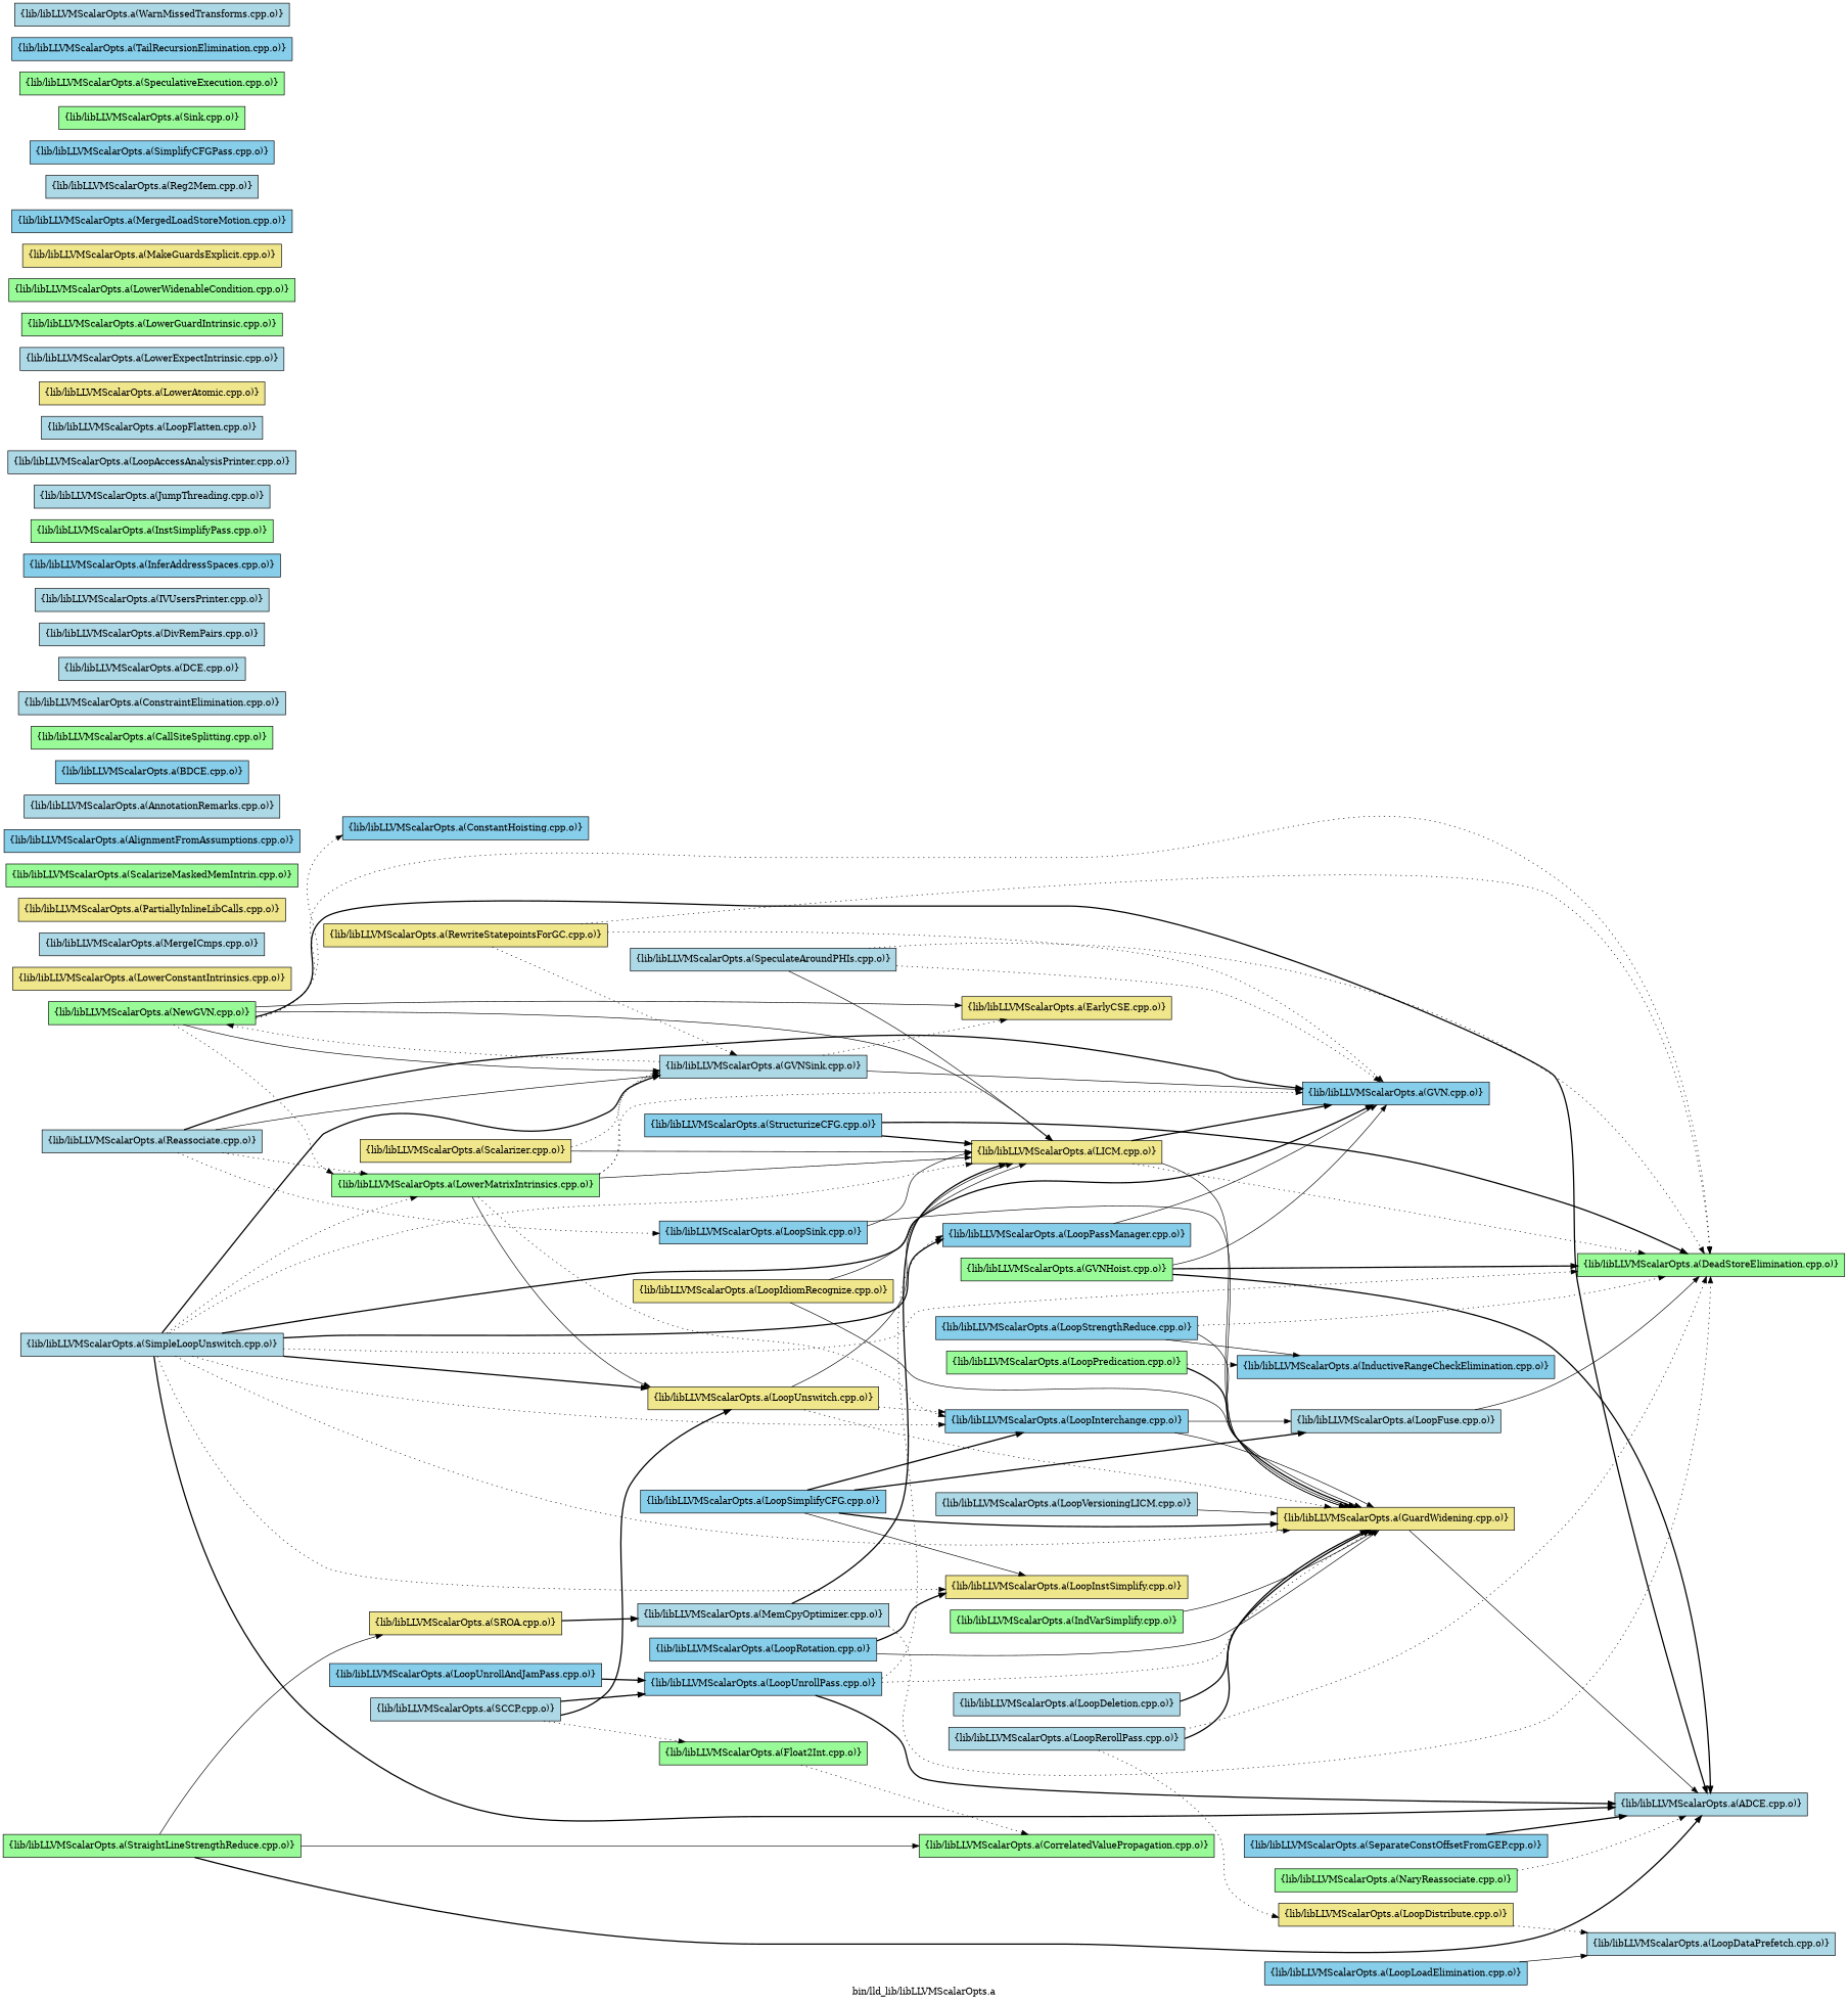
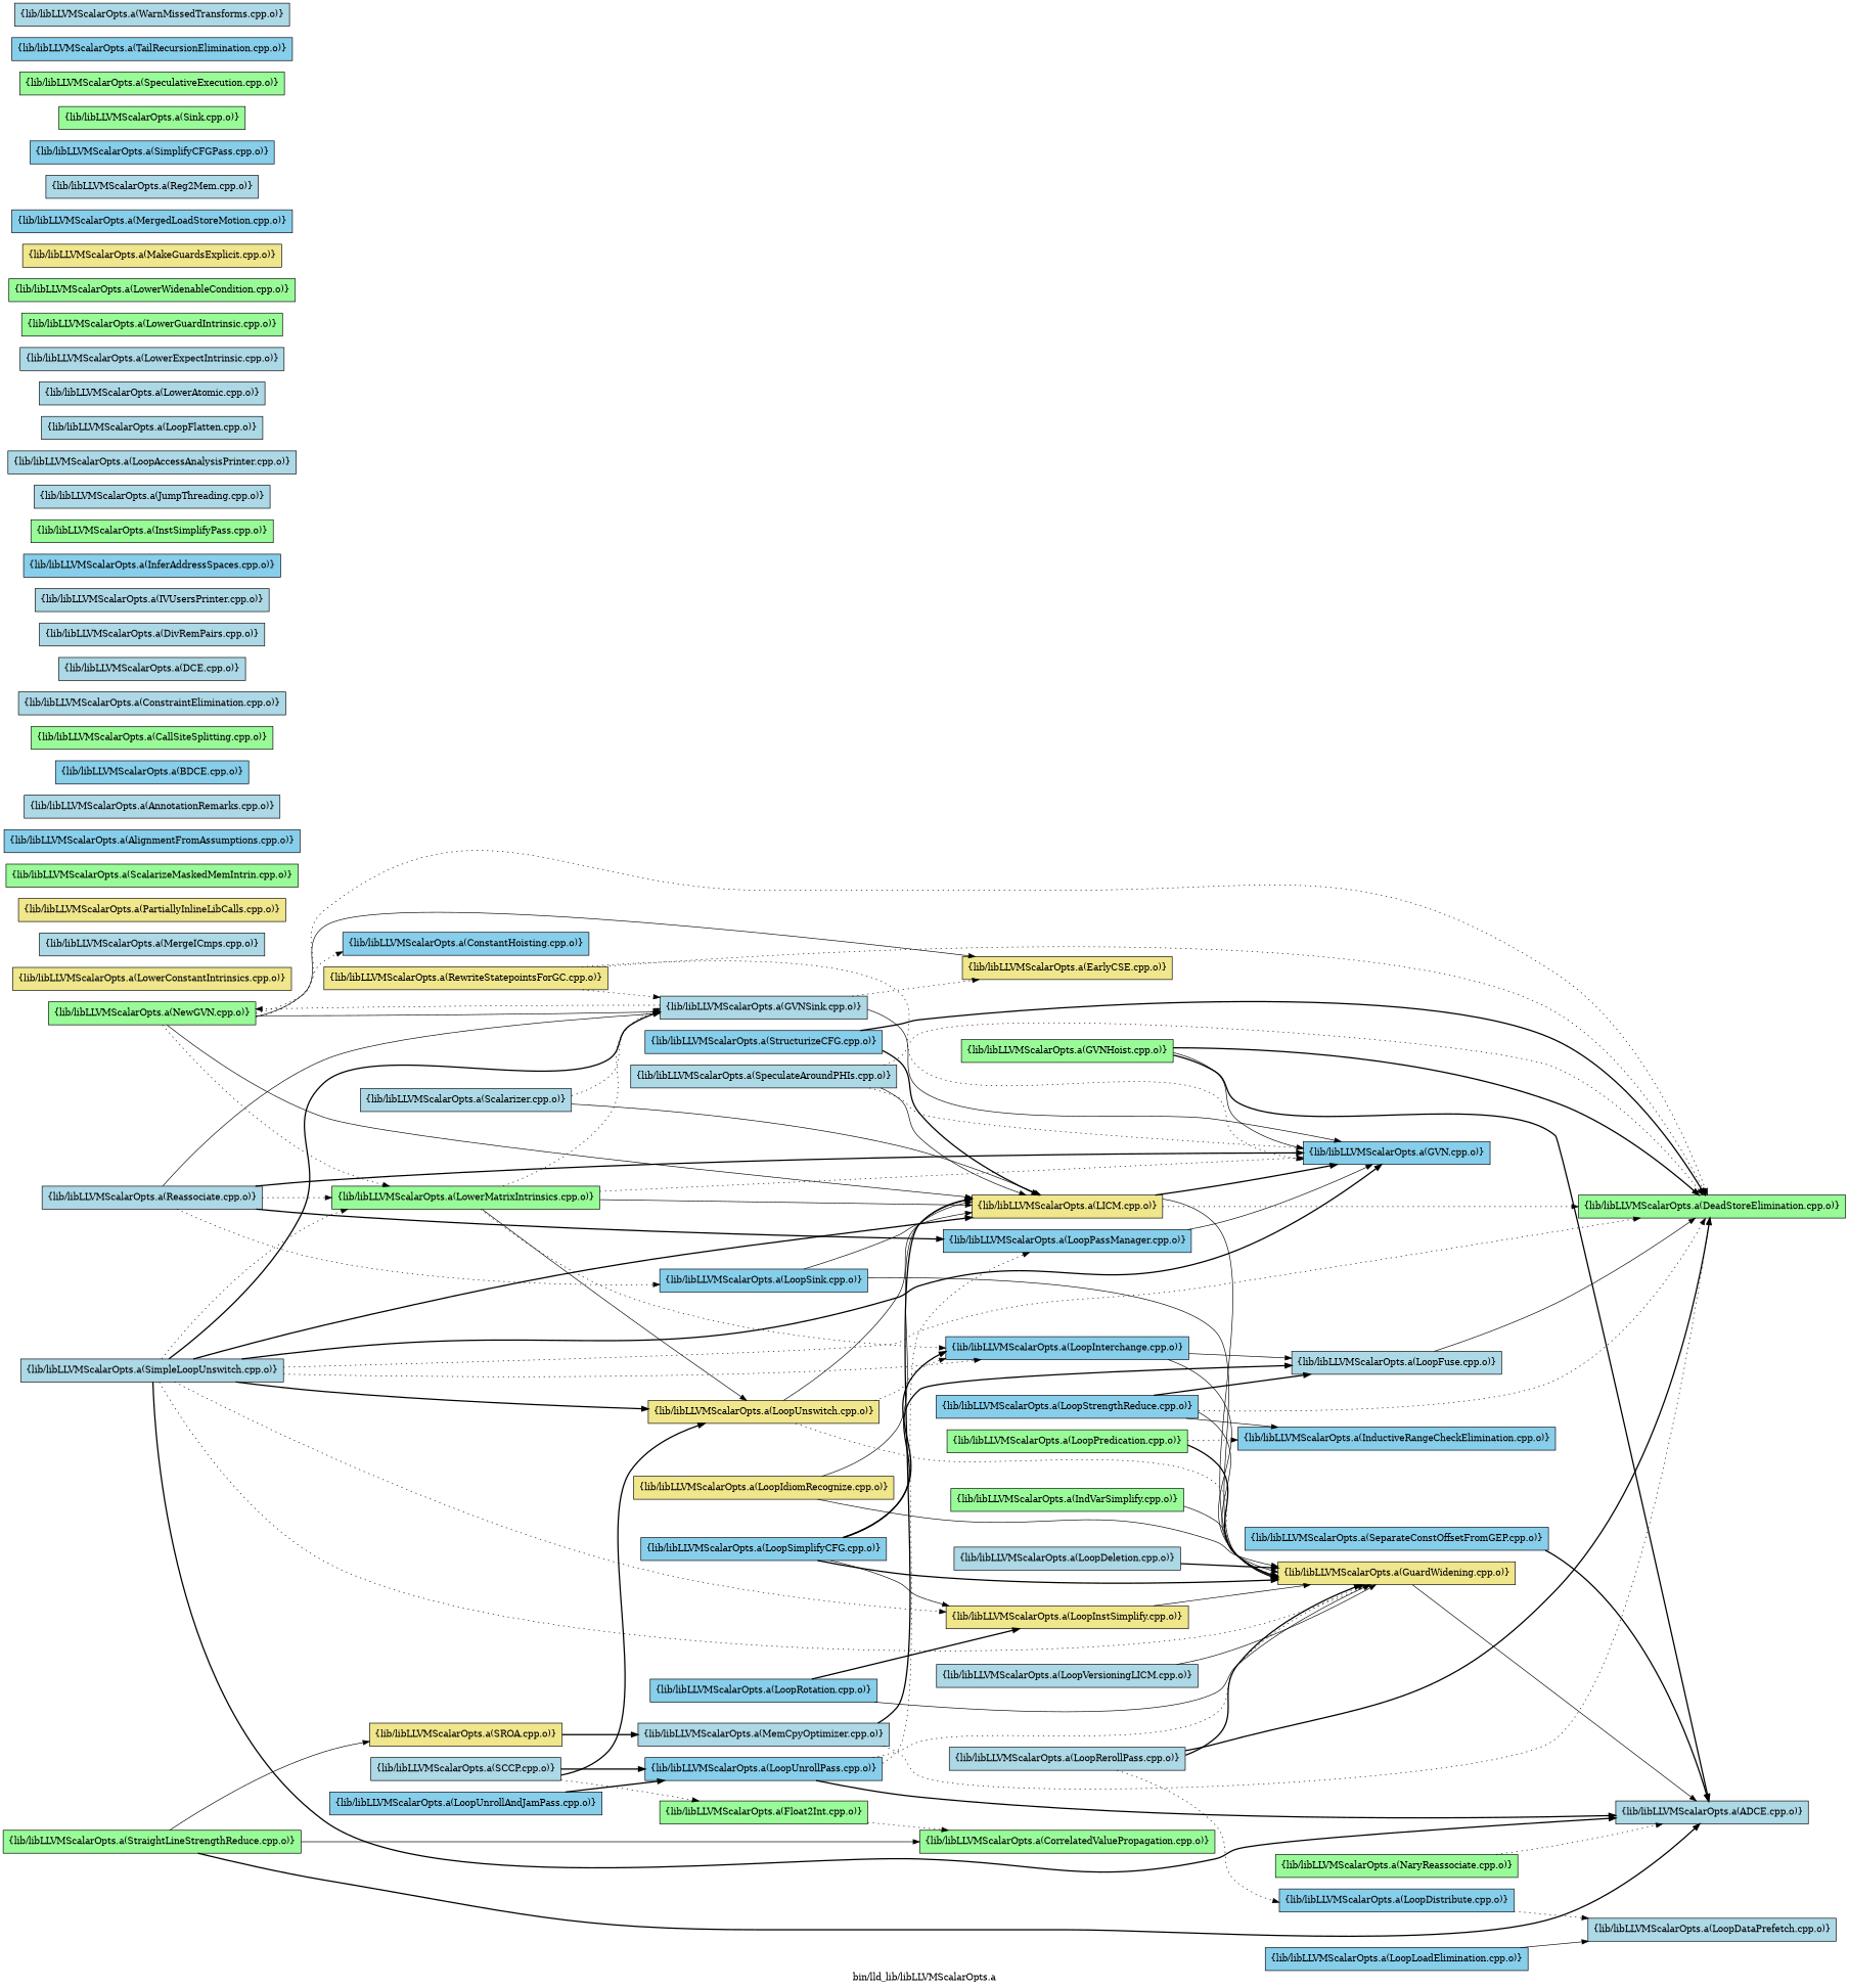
  digraph {
    label="bin/lld_lib/libLLVMScalarOpts.a"
    rankdir=LR
    node [fillcolor=lightblue group=0 shape=box style=filled]
    edge [style=dotted]
    n1 [fillcolor=skyblue label="{lib/libLLVMScalarOpts.a(ConstantHoisting.cpp.o)}"]
    n2 [fillcolor=skyblue label="{lib/libLLVMScalarOpts.a(LoopStrengthReduce.cpp.o)}"]
    n3 [fillcolor=palegreen label="{lib/libLLVMScalarOpts.a(DeadStoreElimination.cpp.o)}"]
    n4 [fillcolor=khaki label="{lib/libLLVMScalarOpts.a(GuardWidening.cpp.o)}"]
    n5 [fillcolor=skyblue label="{lib/libLLVMScalarOpts.a(InductiveRangeCheckElimination.cpp.o)}"]
    n6 [label="{lib/libLLVMScalarOpts.a(LoopFuse.cpp.o)}"]
    n7 [label="{lib/libLLVMScalarOpts.a(ADCE.cpp.o)}"]
    n8 [fillcolor=khaki label="{lib/libLLVMScalarOpts.a(LowerConstantIntrinsics.cpp.o)}"]
    n9 [label="{lib/libLLVMScalarOpts.a(MergeICmps.cpp.o)}"]
    n10 [fillcolor=khaki label="{lib/libLLVMScalarOpts.a(PartiallyInlineLibCalls.cpp.o)}"]
    n11 [fillcolor=palegreen label="{lib/libLLVMScalarOpts.a(ScalarizeMaskedMemIntrin.cpp.o)}"]
    n12 [fillcolor=skyblue label="{lib/libLLVMScalarOpts.a(AlignmentFromAssumptions.cpp.o)}"]
    n13 [label="{lib/libLLVMScalarOpts.a(AnnotationRemarks.cpp.o)}"]
    n14 [fillcolor=skyblue label="{lib/libLLVMScalarOpts.a(BDCE.cpp.o)}"]
    n15 [fillcolor=palegreen label="{lib/libLLVMScalarOpts.a(CallSiteSplitting.cpp.o)}"]
    n16 [label="{lib/libLLVMScalarOpts.a(ConstraintElimination.cpp.o)}"]
    n17 [fillcolor=palegreen label="{lib/libLLVMScalarOpts.a(CorrelatedValuePropagation.cpp.o)}"]
    n18 [label="{lib/libLLVMScalarOpts.a(DCE.cpp.o)}"]
    n19 [label="{lib/libLLVMScalarOpts.a(DivRemPairs.cpp.o)}"]
    n20 [fillcolor=khaki label="{lib/libLLVMScalarOpts.a(EarlyCSE.cpp.o)}"]
    n21 [fillcolor=palegreen label="{lib/libLLVMScalarOpts.a(Float2Int.cpp.o)}"]
    n22 [fillcolor=skyblue label="{lib/libLLVMScalarOpts.a(GVN.cpp.o)}"]
    n23 [fillcolor=palegreen label="{lib/libLLVMScalarOpts.a(GVNHoist.cpp.o)}"]
    n24 [label="{lib/libLLVMScalarOpts.a(GVNSink.cpp.o)}"]
    n25 [fillcolor=palegreen label="{lib/libLLVMScalarOpts.a(NewGVN.cpp.o)}"]
    n26 [fillcolor=khaki label="{lib/libLLVMScalarOpts.a(LICM.cpp.o)}"]
    n27 [fillcolor=palegreen label="{lib/libLLVMScalarOpts.a(LowerMatrixIntrinsics.cpp.o)}"]
    n28 [fillcolor=skyblue label="{lib/libLLVMScalarOpts.a(LoopInterchange.cpp.o)}"]
    n29 [fillcolor=khaki label="{lib/libLLVMScalarOpts.a(LoopUnswitch.cpp.o)}"]
    n30 [label="{lib/libLLVMScalarOpts.a(IVUsersPrinter.cpp.o)}"]
    n31 [fillcolor=palegreen label="{lib/libLLVMScalarOpts.a(IndVarSimplify.cpp.o)}"]
    n32 [fillcolor=skyblue label="{lib/libLLVMScalarOpts.a(InferAddressSpaces.cpp.o)}"]
    n33 [fillcolor=palegreen label="{lib/libLLVMScalarOpts.a(InstSimplifyPass.cpp.o)}"]
    n34 [label="{lib/libLLVMScalarOpts.a(JumpThreading.cpp.o)}"]
    n35 [label="{lib/libLLVMScalarOpts.a(LoopAccessAnalysisPrinter.cpp.o)}"]
    n36 [fillcolor=skyblue label="{lib/libLLVMScalarOpts.a(LoopSink.cpp.o)}"]
    n37 [label="{lib/libLLVMScalarOpts.a(LoopDeletion.cpp.o)}"]
    n38 [label="{lib/libLLVMScalarOpts.a(LoopDataPrefetch.cpp.o)}"]
-   n39 [fillcolor=khaki label="{lib/libLLVMScalarOpts.a(LoopDistribute.cpp.o)}"]
+   n39 [fillcolor=skyblue label="{lib/libLLVMScalarOpts.a(LoopDistribute.cpp.o)}"]
    n40 [fillcolor=khaki label="{lib/libLLVMScalarOpts.a(LoopIdiomRecognize.cpp.o)}"]
    n41 [fillcolor=khaki label="{lib/libLLVMScalarOpts.a(LoopInstSimplify.cpp.o)}"]
    n42 [label="{lib/libLLVMScalarOpts.a(LoopFlatten.cpp.o)}"]
    n43 [fillcolor=skyblue label="{lib/libLLVMScalarOpts.a(LoopLoadElimination.cpp.o)}"]
    n44 [fillcolor=skyblue label="{lib/libLLVMScalarOpts.a(LoopPassManager.cpp.o)}"]
    n45 [fillcolor=palegreen label="{lib/libLLVMScalarOpts.a(LoopPredication.cpp.o)}"]
    n46 [label="{lib/libLLVMScalarOpts.a(LoopRerollPass.cpp.o)}"]
    n47 [fillcolor=skyblue label="{lib/libLLVMScalarOpts.a(LoopRotation.cpp.o)}"]
    n48 [fillcolor=skyblue label="{lib/libLLVMScalarOpts.a(LoopSimplifyCFG.cpp.o)}"]
    n49 [fillcolor=skyblue label="{lib/libLLVMScalarOpts.a(LoopUnrollPass.cpp.o)}"]
    n50 [fillcolor=skyblue label="{lib/libLLVMScalarOpts.a(LoopUnrollAndJamPass.cpp.o)}"]
    n51 [label="{lib/libLLVMScalarOpts.a(LoopVersioningLICM.cpp.o)}"]
-   n52 [fillcolor=khaki label="{lib/libLLVMScalarOpts.a(LowerAtomic.cpp.o)}"]
+   n52 [label="{lib/libLLVMScalarOpts.a(LowerAtomic.cpp.o)}"]
    n53 [label="{lib/libLLVMScalarOpts.a(LowerExpectIntrinsic.cpp.o)}"]
    n54 [fillcolor=palegreen label="{lib/libLLVMScalarOpts.a(LowerGuardIntrinsic.cpp.o)}"]
    n55 [fillcolor=palegreen label="{lib/libLLVMScalarOpts.a(LowerWidenableCondition.cpp.o)}"]
    n56 [fillcolor=khaki label="{lib/libLLVMScalarOpts.a(MakeGuardsExplicit.cpp.o)}"]
    n57 [label="{lib/libLLVMScalarOpts.a(MemCpyOptimizer.cpp.o)}"]
    n58 [fillcolor=skyblue label="{lib/libLLVMScalarOpts.a(MergedLoadStoreMotion.cpp.o)}"]
    n59 [fillcolor=palegreen label="{lib/libLLVMScalarOpts.a(NaryReassociate.cpp.o)}"]
    n60 [label="{lib/libLLVMScalarOpts.a(Reassociate.cpp.o)}"]
    n61 [label="{lib/libLLVMScalarOpts.a(Reg2Mem.cpp.o)}"]
    n62 [fillcolor=khaki label="{lib/libLLVMScalarOpts.a(RewriteStatepointsForGC.cpp.o)}"]
    n63 [label="{lib/libLLVMScalarOpts.a(SCCP.cpp.o)}"]
    n64 [fillcolor=khaki label="{lib/libLLVMScalarOpts.a(SROA.cpp.o)}"]
-   n65 [fillcolor=khaki label="{lib/libLLVMScalarOpts.a(Scalarizer.cpp.o)}"]
+   n65 [label="{lib/libLLVMScalarOpts.a(Scalarizer.cpp.o)}"]
    n66 [fillcolor=skyblue label="{lib/libLLVMScalarOpts.a(SeparateConstOffsetFromGEP.cpp.o)}"]
    n67 [label="{lib/libLLVMScalarOpts.a(SimpleLoopUnswitch.cpp.o)}"]
    n68 [fillcolor=skyblue label="{lib/libLLVMScalarOpts.a(SimplifyCFGPass.cpp.o)}"]
    n69 [fillcolor=palegreen label="{lib/libLLVMScalarOpts.a(Sink.cpp.o)}"]
    n70 [fillcolor=palegreen label="{lib/libLLVMScalarOpts.a(SpeculativeExecution.cpp.o)}"]
    n71 [label="{lib/libLLVMScalarOpts.a(SpeculateAroundPHIs.cpp.o)}"]
    n72 [fillcolor=palegreen label="{lib/libLLVMScalarOpts.a(StraightLineStrengthReduce.cpp.o)}"]
    n73 [fillcolor=skyblue label="{lib/libLLVMScalarOpts.a(StructurizeCFG.cpp.o)}"]
    n74 [fillcolor=skyblue label="{lib/libLLVMScalarOpts.a(TailRecursionElimination.cpp.o)}"]
    n75 [label="{lib/libLLVMScalarOpts.a(WarnMissedTransforms.cpp.o)}"]
    n2 -> n3
    n2 -> n4 [style=solid]
    n2 -> n5 [style=solid]
+   n2 -> n6 [style=bold]
    n4 -> n7 [style=solid]
    n6 -> n3 [style=solid]
    n21 -> n17
    n23 -> n3 [style=bold]
    n23 -> n7 [style=bold]
    n23 -> n22 [style=solid]
    n24 -> n20
    n24 -> n22 [style=solid]
    n24 -> n25
    n25 -> n1
    n25 -> n3
-   n25 -> n7 [style=bold]
    n25 -> n20 [style=solid]
    n25 -> n24 [style=solid]
    n25 -> n26 [style=solid]
    n25 -> n27
    n26 -> n3
    n26 -> n4 [style=solid]
    n26 -> n22 [style=bold]
    n27 -> n22
    n27 -> n24
    n27 -> n26 [style=solid]
    n27 -> n28
    n27 -> n29 [style=solid]
    n28 -> n4 [style=solid]
    n28 -> n6 [style=solid]
    n29 -> n4
    n29 -> n26 [style=solid]
    n29 -> n28
    n31 -> n4 [style=solid]
    n36 -> n4 [style=solid]
    n36 -> n26 [style=solid]
    n37 -> n4 [style=bold]
    n39 -> n38
    n40 -> n4 [style=solid]
    n40 -> n26 [style=solid]
+   n41 -> n4 [style=solid]
    n43 -> n38 [style=solid]
    n44 -> n22 [style=solid]
    n45 -> n4 [style=bold]
    n45 -> n5
-   n46 -> n3
+   n46 -> n3 [style=bold]
    n46 -> n4 [style=bold]
    n46 -> n39
    n47 -> n4 [style=solid]
    n47 -> n41 [style=bold]
    n48 -> n4 [style=bold]
    n48 -> n6 [style=bold]
    n48 -> n28 [style=bold]
    n48 -> n41 [style=solid]
    n49 -> n4
    n49 -> n7 [style=bold]
    n49 -> n44
    n50 -> n49 [style=bold]
    n51 -> n4 [style=solid]
    n57 -> n3
    n57 -> n26 [style=bold]
    n59 -> n7
    n60 -> n22 [style=bold]
    n60 -> n24 [style=solid]
    n60 -> n27
    n60 -> n36
    n62 -> n3
    n62 -> n22
    n62 -> n24
    n63 -> n21
    n63 -> n29 [style=bold]
    n63 -> n49 [style=bold]
    n64 -> n57 [style=bold]
    n65 -> n24
    n65 -> n26 [style=solid]
    n66 -> n7 [style=bold]
    n67 -> n3
    n67 -> n4
    n67 -> n7 [style=bold]
    n67 -> n22 [style=bold]
    n67 -> n24 [style=bold]
-   n67 -> n26
+   n67 -> n26 [style=bold]
    n67 -> n27
    n67 -> n28
    n67 -> n29 [style=bold]
    n67 -> n41
-   n67 -> n44 [style=bold]
+   n60 -> n44 [style=bold]
    n71 -> n3
    n71 -> n22
    n71 -> n26 [style=solid]
    n72 -> n7 [style=bold]
    n72 -> n17 [style=solid]
    n72 -> n64 [style=solid]
    n73 -> n3 [style=bold]
    n73 -> n26 [style=bold]
  }
